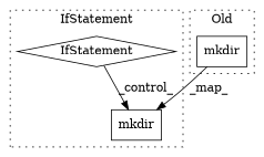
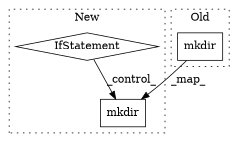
  digraph {
    node [a=32 l="6,1" shape=box]
    n1 [label=mkdir s="3438,3453"]
    n2 [a=25 l="4,2" label=IfStatement s="3399,3415" shape=diamond]
    n3 [label=mkdir s="3415,3430"]
    subgraph cluster_1 {
-     label=IfStatement
+     label=New
      style=dotted
      n1
      n2
    }
    subgraph cluster_2 {
      label=Old
      style=dotted
      n3
    }
    n2 -> n1 [label=_control_]
    n3 -> n1 [label=_map_]
  }
